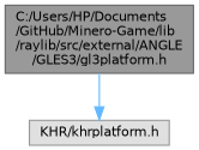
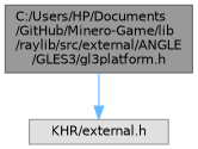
  digraph {
    node [fontname=Helvetica fontsize=10 shape=box style=filled]
    n1 [color=gray40 fillcolor=grey60 fontcolor=black height=0.2 label="C:/Users/HP/Documents\l/GitHub/Minero-Game/lib\l/raylib/src/external/ANGLE\l/GLES3/gl3platform.h" width=0.4]
-   n2 [color=grey60 fillcolor="#E0E0E0" height=0.2 label="KHR/khrplatform.h" width=0.4]
+   n2 [color=grey60 fillcolor="#E0E0E0" height=0.2 label="KHR/external.h" width=0.4]
    n1 -> n2 [color=steelblue1 fontname=Helvetica fontsize=10 labelfontname=Helvetica labelfontsize=10 style=solid]
  }
